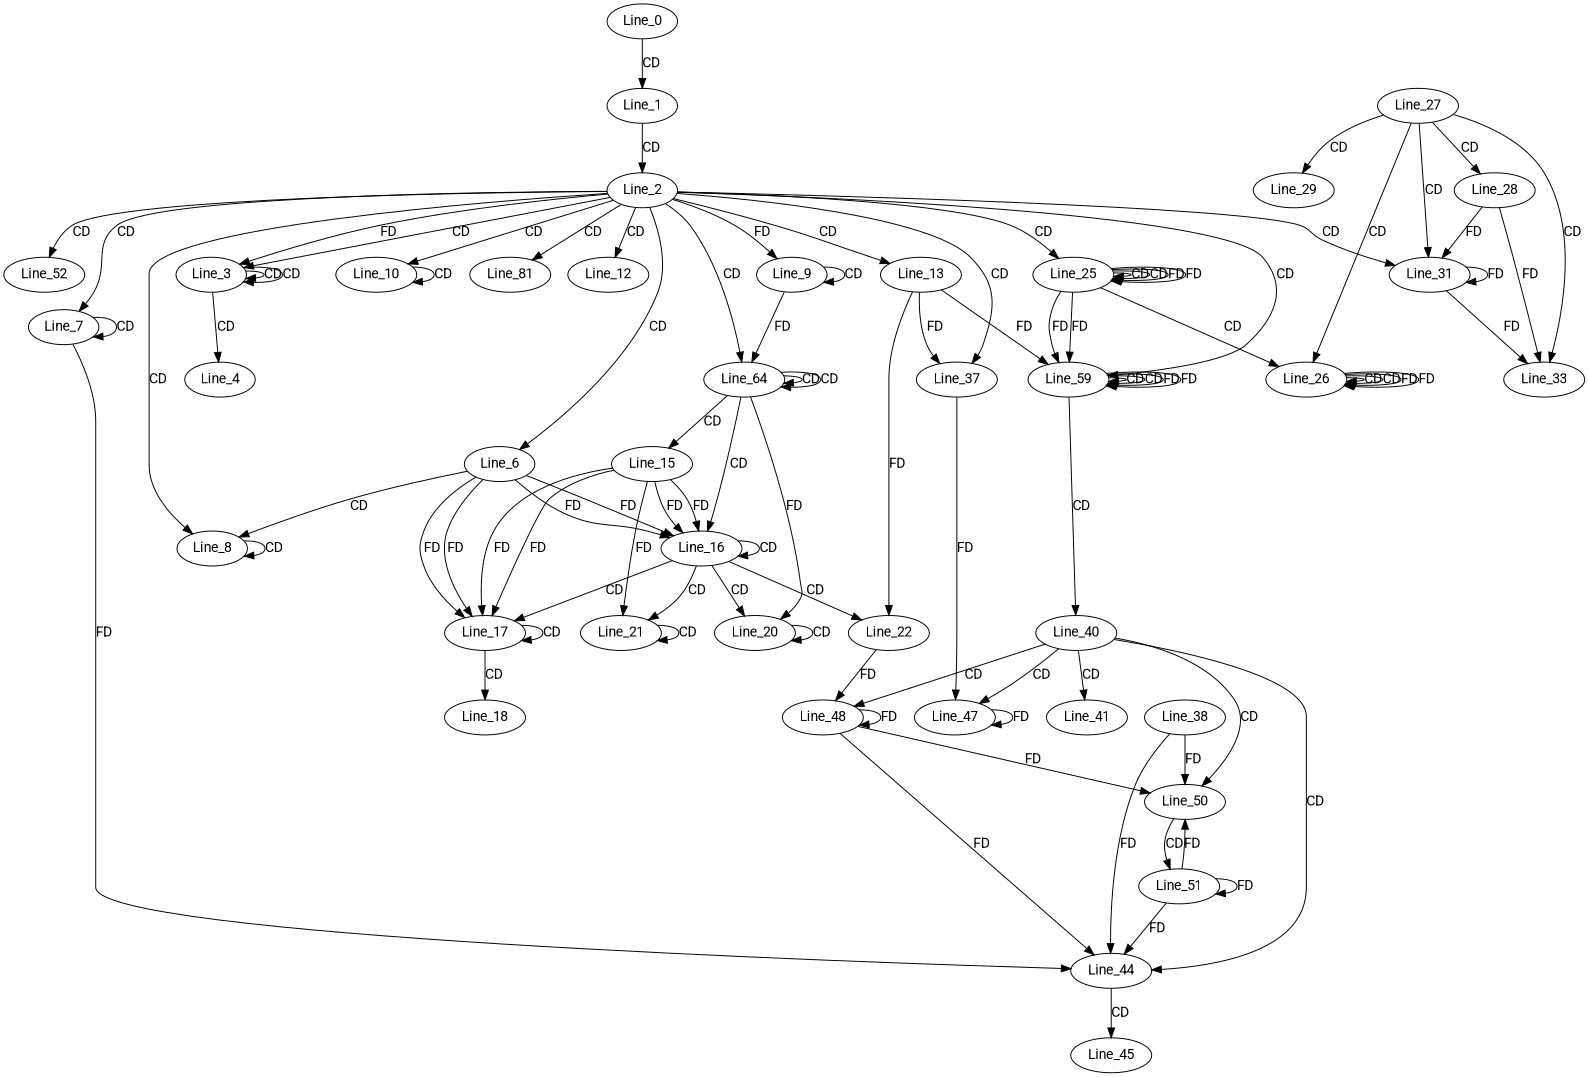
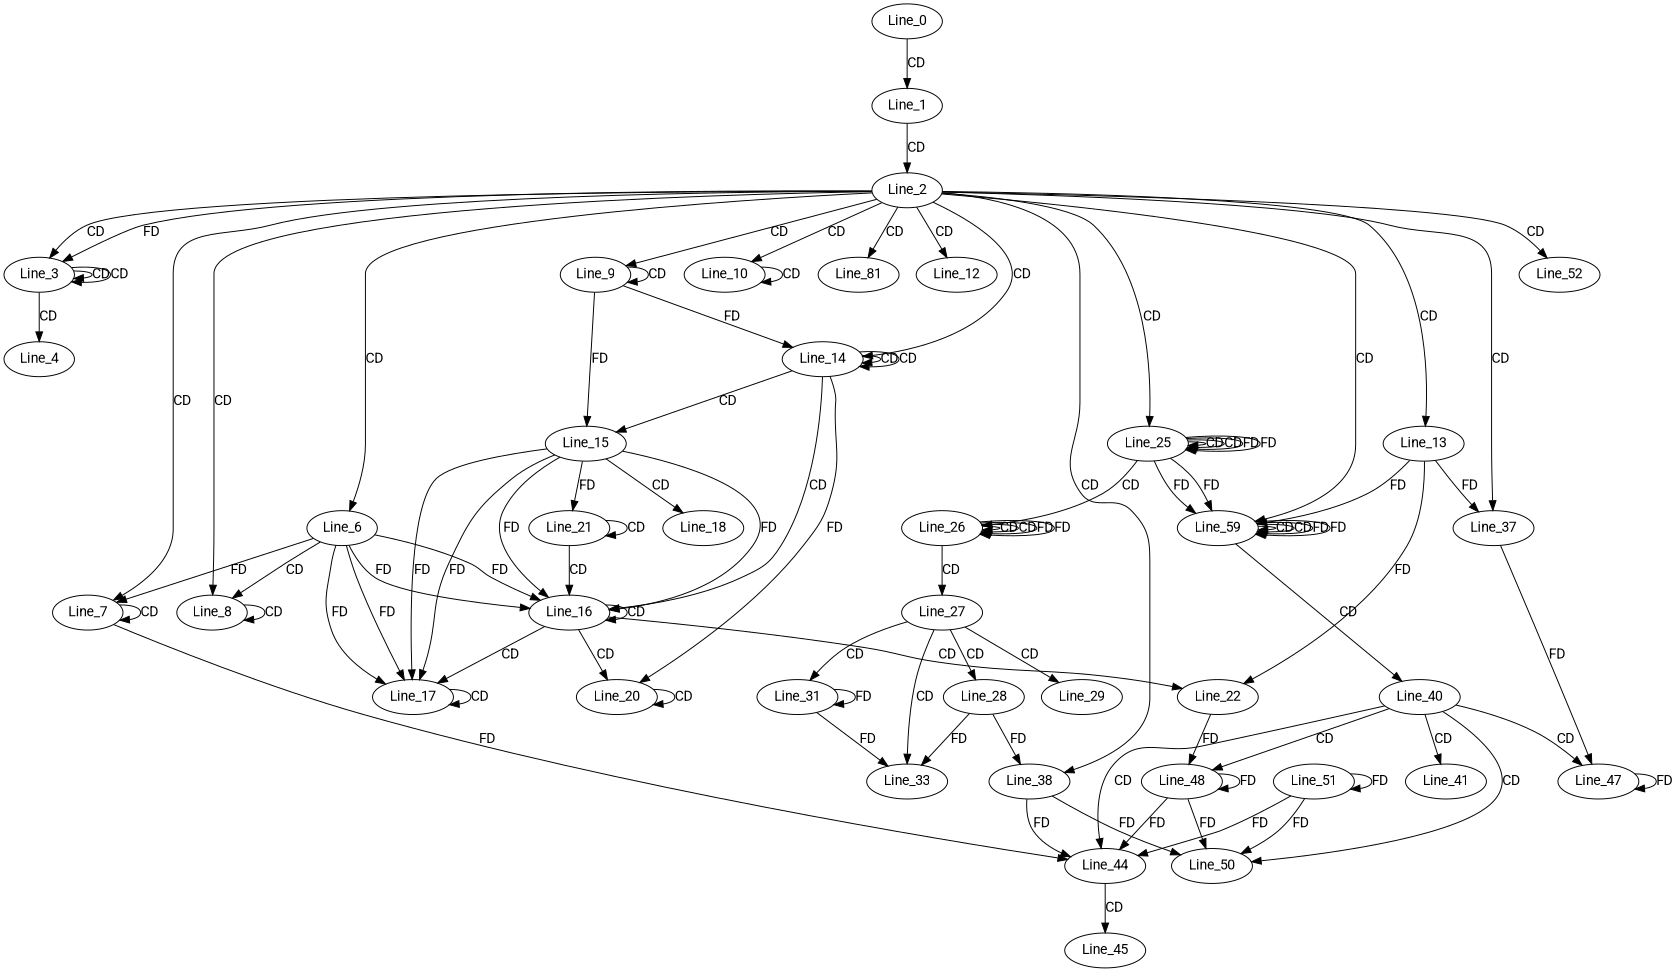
  digraph {
    fontname=Roboto
    node [fontname=Roboto]
    edge [fontname=Roboto]
    Line_0
    Line_1
    Line_2
    Line_3
    Line_6
    Line_7
    Line_8
    Line_9
    Line_10
    n10 [label=Line_81]
    Line_12
    Line_13
-   Line_14 [label=Line_64]
+   Line_14
    Line_25
    Line_37
    Line_38
    n17 [label=Line_59]
    n18 [label=Line_52]
    Line_4
    Line_16
    Line_17
    Line_44
    Line_15
    Line_22
    Line_20
    Line_26
    Line_47
    Line_50
    Line_40
    Line_21
    Line_18
    Line_45
    Line_48
    Line_27
    Line_28
    Line_29
    Line_31
    Line_33
    Line_51
    Line_41
    Line_0 -> Line_1 [label=CD]
    Line_1 -> Line_2 [label=CD]
    Line_2 -> Line_3 [label=CD]
    Line_2 -> Line_3 [label=FD]
    Line_2 -> Line_6 [label=CD]
    Line_2 -> Line_7 [label=CD]
    Line_2 -> Line_8 [label=CD]
-   Line_2 -> Line_9 [label=FD]
+   Line_2 -> Line_9 [label=CD]
    Line_2 -> Line_10 [label=CD]
    Line_2 -> n10 [label=CD]
    Line_2 -> Line_12 [label=CD]
    Line_2 -> Line_13 [label=CD]
    Line_2 -> Line_14 [label=CD]
    Line_2 -> Line_25 [label=CD]
    Line_2 -> Line_37 [label=CD]
-   Line_2 -> Line_31 [label=CD]
+   Line_2 -> Line_38 [label=CD]
    Line_2 -> n17 [label=CD]
    Line_2 -> n18 [label=CD]
    Line_3 -> Line_3 [label=CD]
    Line_3 -> Line_3 [label=CD]
    Line_3 -> Line_4 [label=CD]
+   Line_6 -> Line_7 [label=FD]
    Line_6 -> Line_8 [label=CD]
    Line_6 -> Line_16 [label=FD]
    Line_6 -> Line_16 [label=FD]
    Line_6 -> Line_17 [label=FD]
    Line_6 -> Line_17 [label=FD]
    Line_7 -> Line_7 [label=CD]
    Line_7 -> Line_44 [label=FD]
    Line_8 -> Line_8 [label=CD]
    Line_9 -> Line_9 [label=CD]
    Line_9 -> Line_14 [label=FD]
+   Line_9 -> Line_15 [label=FD]
    Line_10 -> Line_10 [label=CD]
    Line_13 -> Line_37 [label=FD]
    Line_13 -> n17 [label=FD]
    Line_13 -> Line_22 [label=FD]
    Line_14 -> Line_14 [label=CD]
    Line_14 -> Line_14 [label=CD]
    Line_14 -> Line_16 [label=CD]
    Line_14 -> Line_15 [label=CD]
    Line_14 -> Line_20 [label=FD]
    Line_25 -> Line_25 [label=CD]
    Line_25 -> Line_25 [label=CD]
    Line_25 -> Line_25 [label=FD]
    Line_25 -> Line_25 [label=FD]
    Line_25 -> n17 [label=FD]
    Line_25 -> n17 [label=FD]
    Line_25 -> Line_26 [label=CD]
    Line_37 -> Line_47 [label=FD]
    Line_38 -> Line_44 [label=FD]
    Line_38 -> Line_50 [label=FD]
    n17 -> n17 [label=CD]
    n17 -> n17 [label=CD]
    n17 -> n17 [label=FD]
    n17 -> n17 [label=FD]
    n17 -> Line_40 [label=CD]
    Line_16 -> Line_16 [label=CD]
    Line_16 -> Line_17 [label=CD]
    Line_16 -> Line_22 [label=CD]
    Line_16 -> Line_20 [label=CD]
-   Line_16 -> Line_21 [label=CD]
+   Line_21 -> Line_16 [label=CD]
    Line_17 -> Line_17 [label=CD]
-   Line_17 -> Line_18 [label=CD]
+   Line_15 -> Line_18 [label=CD]
    Line_44 -> Line_45 [label=CD]
    Line_15 -> Line_16 [label=FD]
    Line_15 -> Line_16 [label=FD]
    Line_15 -> Line_17 [label=FD]
    Line_15 -> Line_17 [label=FD]
    Line_15 -> Line_21 [label=FD]
    Line_22 -> Line_48 [label=FD]
    Line_20 -> Line_20 [label=CD]
    Line_26 -> Line_26 [label=CD]
    Line_26 -> Line_26 [label=CD]
    Line_26 -> Line_26 [label=FD]
    Line_26 -> Line_26 [label=FD]
-   Line_27 -> Line_26 [label=CD]
+   Line_26 -> Line_27 [label=CD]
    Line_47 -> Line_47 [label=FD]
-   Line_50 -> Line_51 [label=CD]
    Line_40 -> Line_44 [label=CD]
    Line_40 -> Line_47 [label=CD]
    Line_40 -> Line_50 [label=CD]
    Line_40 -> Line_48 [label=CD]
    Line_40 -> Line_41 [label=CD]
    Line_21 -> Line_21 [label=CD]
    Line_48 -> Line_44 [label=FD]
    Line_48 -> Line_50 [label=FD]
    Line_48 -> Line_48 [label=FD]
    Line_27 -> Line_28 [label=CD]
    Line_27 -> Line_29 [label=CD]
    Line_27 -> Line_31 [label=CD]
    Line_27 -> Line_33 [label=CD]
-   Line_28 -> Line_31 [label=FD]
+   Line_28 -> Line_38 [label=FD]
    Line_28 -> Line_33 [label=FD]
    Line_31 -> Line_31 [label=FD]
    Line_31 -> Line_33 [label=FD]
    Line_51 -> Line_44 [label=FD]
    Line_51 -> Line_50 [label=FD]
    Line_51 -> Line_51 [label=FD]
  }
